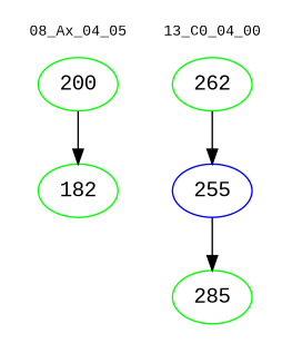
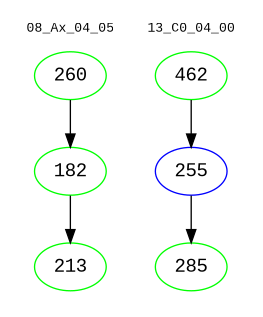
  digraph {
    fontname="Liberation Mono"
    node [color=green fontname="Liberation Mono"]
    edge [color=black fontname="Liberation Mono"]
-   n1 [label=200]
+   n1 [label=260]
    n2 [label=182]
-   n4 [label=262]
+   n3 [label=213]
+   n4 [label=462]
    n5 [color=blue label=255]
    n6 [label=285]
    subgraph cluster_1 {
      color=white
      fontsize=10
      label="08_Ax_04_05"
      n1
      n2
+     n3
    }
    subgraph cluster_2 {
      color=white
      fontsize=10
      label="13_C0_04_00"
      n4
      n5
      n6
    }
    n1 -> n2
+   n2 -> n3
    n4 -> n5
    n5 -> n6
  }
